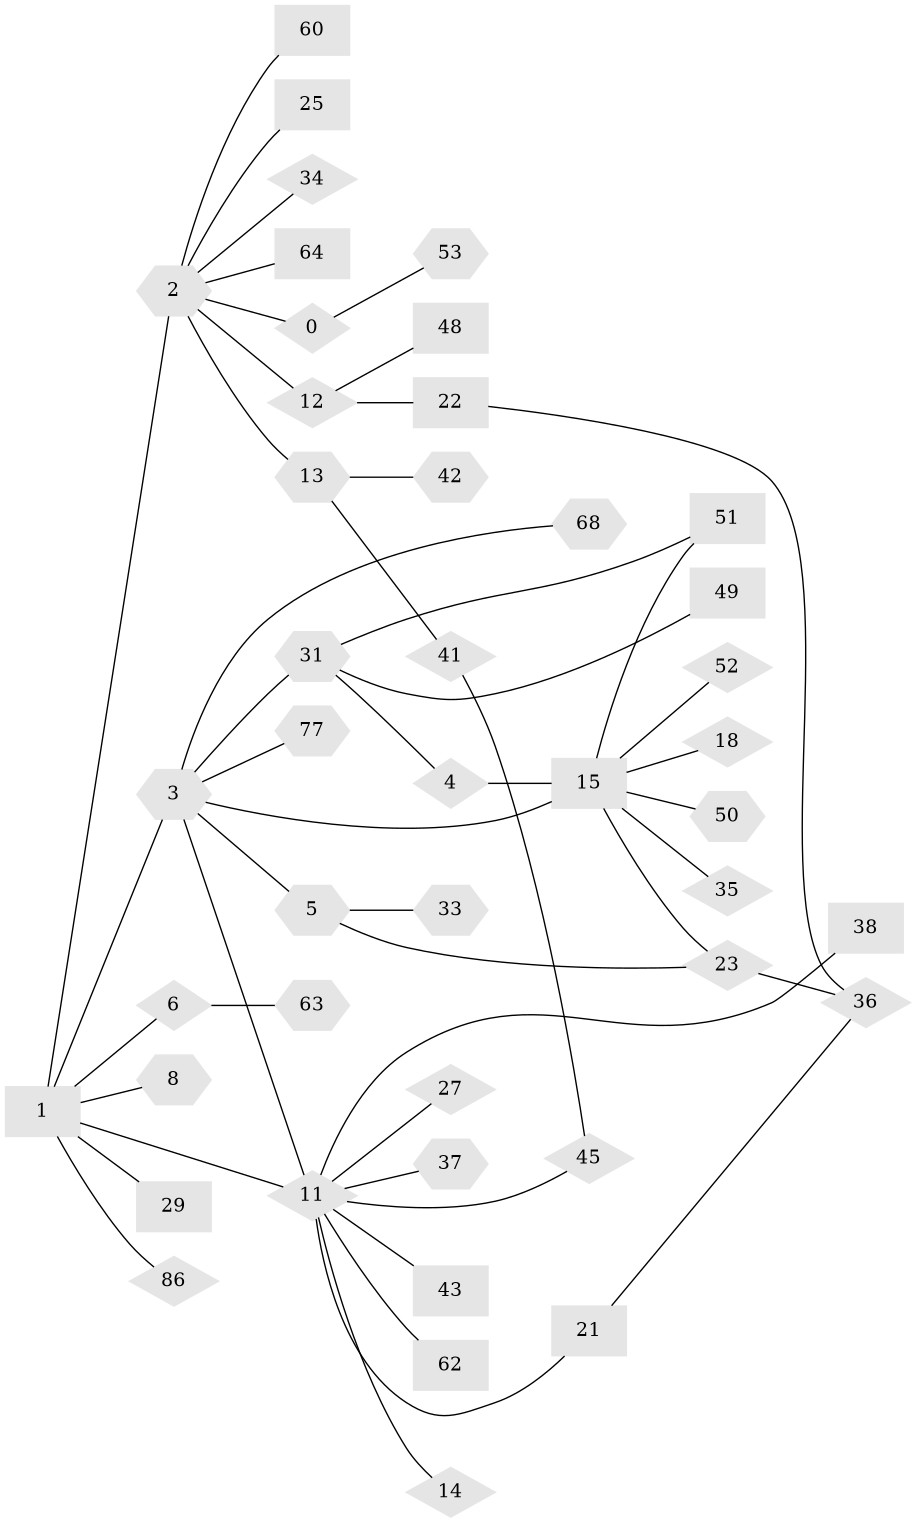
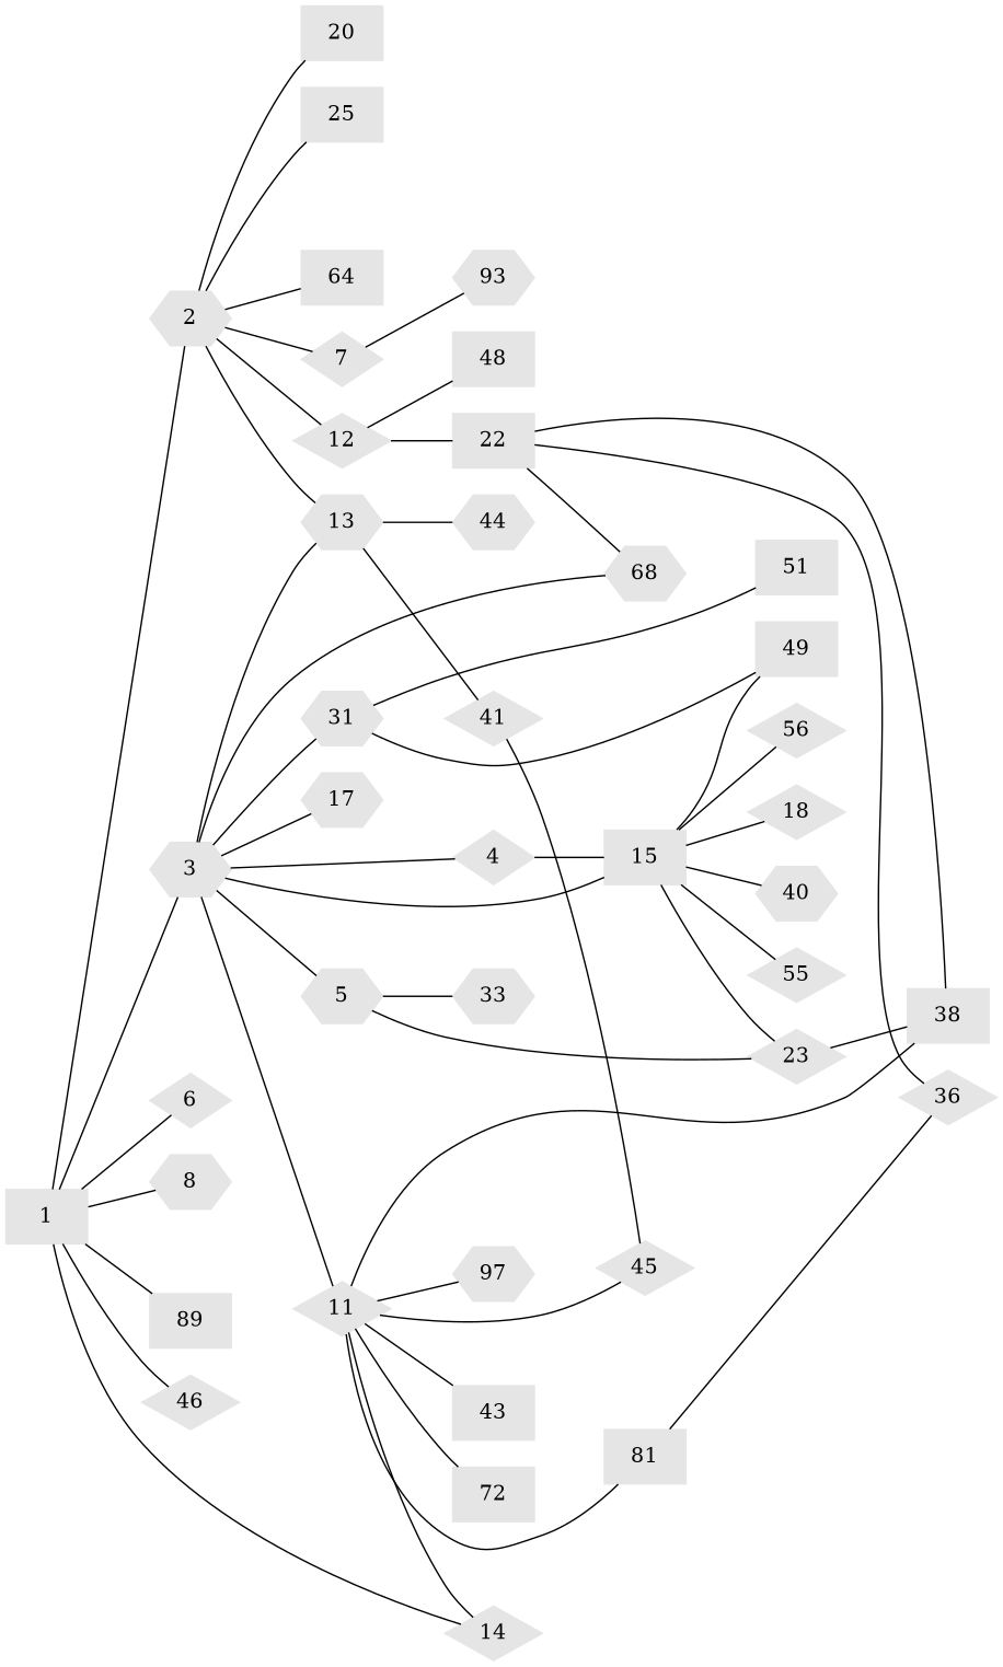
  graph {
    rankdir=LR
    node [color=gray90 shape=diamond style=filled]
    1 [shape=box super="+9"]
    2 [shape=hexagon super="+10"]
    3 [shape=hexagon super="+16"]
    6 [super="+39"]
    8 [shape=hexagon]
    11 [super="+54"]
-   29 [shape=box super="+40"]
-   46 [label=86]
-   7 [super="+28" label=0]
+   29 [shape=box super="+40" label=89]
+   46
+   7 [super="+28"]
    12 [super="+19"]
    13 [shape=hexagon super="+30"]
-   20 [shape=box label=60]
+   20 [shape=box]
    25 [shape=box]
-   34
    64 [shape=box]
    4 [super="+58"]
    5 [shape=hexagon super="+32"]
    15 [shape=box super="+44"]
-   17 [shape=hexagon label=77]
+   17 [shape=hexagon]
    31 [shape=hexagon super="+47"]
    n21 [label=68 shape=hexagon]
-   63 [shape=hexagon]
    14 [super="+24"]
-   21 [shape=box super="+57"]
-   27
-   37 [shape=hexagon]
+   21 [shape=box super="+57" label=81]
+   37 [shape=hexagon label=97]
    38 [shape=box super="+52"]
    43 [shape=box]
    45
-   62 [shape=box]
-   53 [shape=hexagon]
+   62 [shape=box label=72]
+   53 [shape=hexagon label=93]
    22 [shape=box super="+35"]
    48 [shape=box]
    41 [super="+61"]
-   42 [shape=hexagon]
+   42 [shape=hexagon label=44]
    23 [super="+26"]
    33 [shape=hexagon]
    51 [shape=box]
    18
-   50 [shape=hexagon]
-   55 [super="+59" label=35]
-   56 [label=52]
+   50 [shape=hexagon label=40]
+   55 [super="+59"]
+   56
    49 [shape=box]
    36
    1 -- 2
    1 -- 3
    1 -- 6
    1 -- 8
-   1 -- 11
+   1 -- 14
    1 -- 29
    1 -- 46
    2 -- 7
    2 -- 12
    2 -- 13
    2 -- 20
    2 -- 25
-   2 -- 34
    2 -- 64
    3 -- 11
-   31 -- 4
+   3 -- 13
+   3 -- 4
    3 -- 5
    3 -- 15
    3 -- 17
    3 -- 31
    3 -- n21
-   6 -- 63
    11 -- 14
    11 -- 21
-   11 -- 27
    11 -- 37
    11 -- 38
    11 -- 43
    11 -- 45
    11 -- 62
    7 -- 53
    12 -- 22
    12 -- 48
    13 -- 41
    13 -- 42
    4 -- 15
    5 -- 23
    5 -- 33
    15 -- 23
-   15 -- 51
+   15 -- 49
    15 -- 18
    15 -- 50
    15 -- 55
    15 -- 56
    31 -- 51
    31 -- 49
    21 -- 36
+   22 -- n21
+   22 -- 38
    22 -- 36
    41 -- 45
-   23 -- 36
+   23 -- 38
  }
